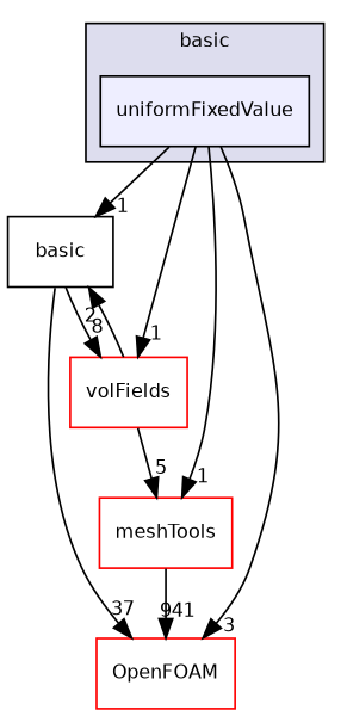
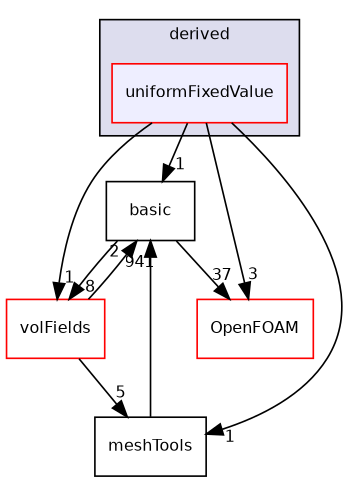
  digraph {
    compound=true
    node [fontname=Helvetica fontsize=10 shape=box color=red]
    edge [headlabel=1 labeldistance=1.5 labelfontname=Helvetica labelfontsize=10]
-   n1 [fillcolor="#eeeeff" label=uniformFixedValue pencolor=black style=filled color=""]
+   n1 [fillcolor="#eeeeff" label=uniformFixedValue pencolor=black style=filled]
    n2 [color=black label=basic]
-   n3 [label=meshTools]
+   n3 [color=black label=meshTools]
    n4 [label=volFields]
    n5 [label=OpenFOAM]
    subgraph cluster_1 {
      bgcolor="#ddddee"
      fontname=Helvetica
      fontsize=10
-     label=basic
+     label=derived
      pencolor=black
      n1
    }
    n1 -> n2
    n1 -> n3
    n1 -> n4
    n1 -> n5 [headlabel=3]
    n2 -> n4 [headlabel=8]
    n2 -> n5 [headlabel=37]
-   n3 -> n5 [headlabel=941]
+   n3 -> n2 [headlabel=941]
    n4 -> n2 [headlabel=2]
    n4 -> n3 [headlabel=5]
  }
